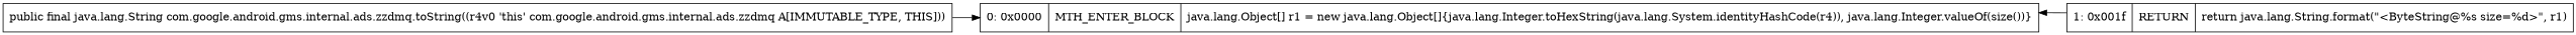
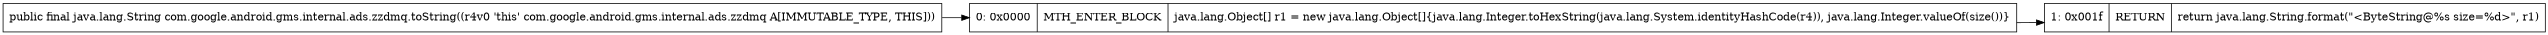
  digraph {
    rankdir=LR
    node [shape=record]
    n1 [label="{0\:\ 0x0000|MTH_ENTER_BLOCK\l|java.lang.Object[] r1 = new java.lang.Object[]\{java.lang.Integer.toHexString(java.lang.System.identityHashCode(r4)), java.lang.Integer.valueOf(size())\}\l}"]
    n2 [label="{1\:\ 0x001f|RETURN\l|return java.lang.String.format(\"\<ByteString@%s size=%d\>\", r1)\l}"]
    n3 [label="{public final java.lang.String com.google.android.gms.internal.ads.zzdmq.toString((r4v0 'this' com.google.android.gms.internal.ads.zzdmq A[IMMUTABLE_TYPE, THIS])) }"]
-   n2 -> n1
+   n1 -> n2
    n3 -> n1
  }
